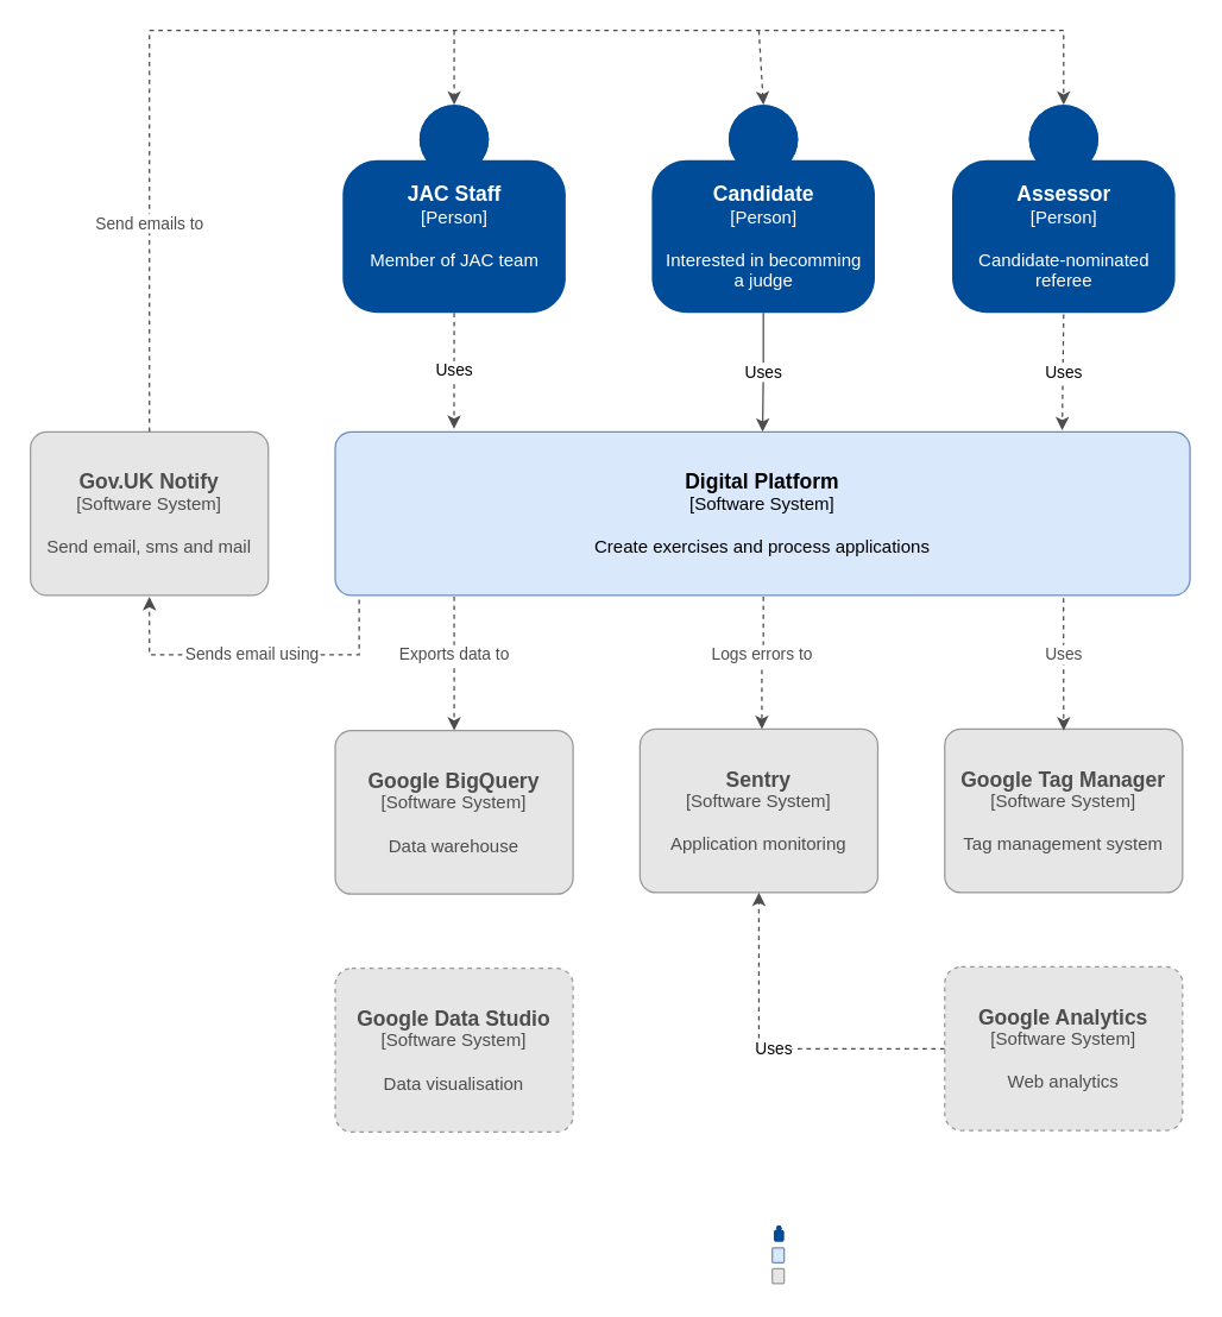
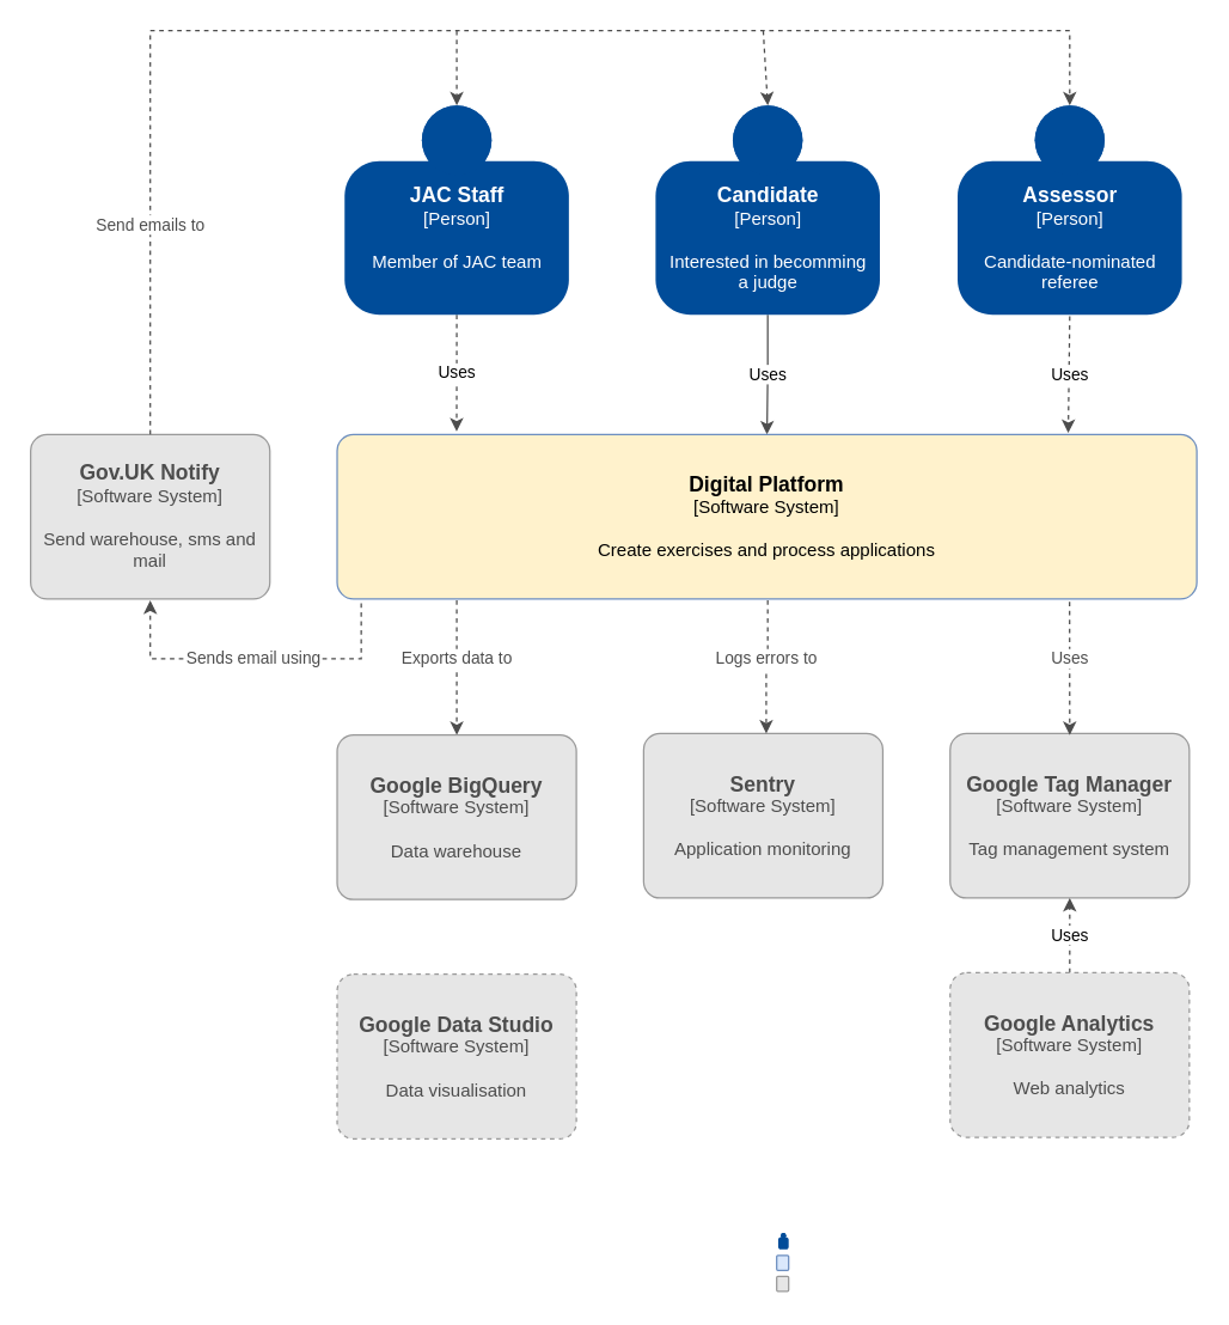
  <mxCell id="0" />
  <mxCell id="1" parent="0" />
  <mxCell id="2" value="Uses" style="edgeStyle=orthogonalEdgeStyle;rounded=0;orthogonalLoop=1;jettySize=auto;html=1;dashed=1;endArrow=classic;endFill=1;strokeColor=#4D4D4D;fontColor=#000000;entryX=0.139;entryY=-0.018;entryDx=0;entryDy=0;entryPerimeter=0;" parent="1" source="3" target="8" edge="1"><mxGeometry relative="1" as="geometry" /></mxCell>
  <mxCell id="3" value="&lt;div&gt;&lt;font size=&quot;1&quot;&gt;&lt;b style=&quot;font-size: 14px&quot;&gt;JAC Staff&lt;/b&gt;&lt;/font&gt;&lt;/div&gt;&lt;div&gt;[Person]&lt;b&gt;&lt;br&gt;&lt;/b&gt;&lt;/div&gt;&lt;div&gt;&lt;b&gt;&lt;br&gt;&lt;/b&gt;&lt;/div&gt;&lt;div&gt;Member of JAC team&lt;/div&gt;&lt;div&gt;&lt;b&gt;&lt;br&gt;&lt;/b&gt;&lt;/div&gt;" style="html=1;dashed=0;whitespace=wrap;shape=mxgraph.c4.person;align=center;points=[[0.5,0,0],[1,0.5,0],[1,0.75,0],[0.75,1,0],[0.5,1,0],[0.25,1,0],[0,0.75,0],[0,0.5,0]];fillColor=#004C99;fontColor=#FFFFFF;strokeColor=none;" parent="1" vertex="1"><mxGeometry x="230" y="70" width="150" height="140" as="geometry" /></mxCell>
  <mxCell id="4" style="edgeStyle=orthogonalEdgeStyle;rounded=0;orthogonalLoop=1;jettySize=auto;html=1;exitX=0.5;exitY=1;exitDx=0;exitDy=0;exitPerimeter=0;" parent="1" source="3" target="3" edge="1"><mxGeometry relative="1" as="geometry" /></mxCell>
  <mxCell id="5" value="&lt;div&gt;Uses&lt;/div&gt;" style="edgeStyle=orthogonalEdgeStyle;rounded=0;orthogonalLoop=1;jettySize=auto;html=1;dashed=0;endArrow=classic;endFill=1;strokeColor=#4D4D4D;fontColor=#000000;" parent="1" source="6" target="8" edge="1"><mxGeometry relative="1" as="geometry" /></mxCell>
  <mxCell id="6" value="&lt;div&gt;&lt;font size=&quot;1&quot;&gt;&lt;b style=&quot;font-size: 14px&quot;&gt;Candidate&lt;/b&gt;&lt;/font&gt;&lt;/div&gt;&lt;div&gt;[Person]&lt;b&gt;&lt;br&gt;&lt;/b&gt;&lt;/div&gt;&lt;div&gt;&lt;b&gt;&lt;br&gt;&lt;/b&gt;&lt;/div&gt;&lt;div&gt;Interested in becomming&lt;/div&gt;&lt;div&gt; a judge&lt;b&gt;&lt;br&gt;&lt;/b&gt;&lt;/div&gt;" style="html=1;dashed=0;whitespace=wrap;shape=mxgraph.c4.person;align=center;points=[[0.5,0,0],[1,0.5,0],[1,0.75,0],[0.75,1,0],[0.5,1,0],[0.25,1,0],[0,0.75,0],[0,0.5,0]];fillColor=#004C99;fontColor=#FFFFFF;strokeColor=none;" parent="1" vertex="1"><mxGeometry x="438" y="70" width="150" height="140" as="geometry" /></mxCell>
  <mxCell id="7" value="&lt;div&gt;&lt;font size=&quot;1&quot;&gt;&lt;b style=&quot;font-size: 14px&quot;&gt;Assessor&lt;/b&gt;&lt;/font&gt;&lt;/div&gt;&lt;div&gt;[Person]&lt;b&gt;&lt;br&gt;&lt;/b&gt;&lt;/div&gt;&lt;div&gt;&lt;b&gt;&lt;br&gt;&lt;/b&gt;&lt;/div&gt;&lt;div&gt;Candidate-nominated &lt;br&gt;&lt;/div&gt;&lt;div&gt;referee&lt;b&gt;&lt;br&gt;&lt;/b&gt;&lt;/div&gt;" style="html=1;dashed=0;whitespace=wrap;shape=mxgraph.c4.person;align=center;points=[[0.5,0,0],[1,0.5,0],[1,0.75,0],[0.75,1,0],[0.5,1,0],[0.25,1,0],[0,0.75,0],[0,0.5,0]];fillColor=#004C99;fontColor=#FFFFFF;strokeColor=none;" parent="1" vertex="1"><mxGeometry x="640" y="70" width="150" height="140" as="geometry" /></mxCell>
- <mxCell id="8" value="&lt;font size=&quot;1&quot;&gt;&lt;b style=&quot;font-size: 14px&quot;&gt;Digital Platform&lt;br&gt;&lt;/b&gt;&lt;/font&gt;&lt;div&gt;[Software System]&lt;/div&gt;&lt;br&gt;&lt;div&gt;Create exercises and process applications&lt;br&gt;&lt;/div&gt;" style="rounded=1;whiteSpace=wrap;html=1;labelBackgroundColor=none;fillColor=#dae8fc;fontColor=#000000;align=center;arcSize=10;strokeColor=#6c8ebf;points=[[0.25,0,0],[0.5,0,0],[0.75,0,0],[1,0.25,0],[1,0.5,0],[1,0.75,0],[0.75,1,0],[0.5,1,0],[0.25,1,0],[0,0.75,0],[0,0.5,0],[0,0.25,0]];" parent="1" vertex="1"><mxGeometry x="225" y="290" width="575" height="110" as="geometry" /></mxCell>
+ <mxCell id="8" value="&lt;font size=&quot;1&quot;&gt;&lt;b style=&quot;font-size: 14px&quot;&gt;Digital Platform&lt;br&gt;&lt;/b&gt;&lt;/font&gt;&lt;div&gt;[Software System]&lt;/div&gt;&lt;br&gt;&lt;div&gt;Create exercises and process applications&lt;br&gt;&lt;/div&gt;" style="rounded=1;whiteSpace=wrap;html=1;labelBackgroundColor=none;fillColor=#fff2cc;fontColor=#000000;align=center;arcSize=10;strokeColor=#6c8ebf;points=[[0.25,0,0],[0.5,0,0],[0.75,0,0],[1,0.25,0],[1,0.5,0],[1,0.75,0],[0.75,1,0],[0.5,1,0],[0.25,1,0],[0,0.75,0],[0,0.5,0],[0,0.25,0]];" parent="1" vertex="1"><mxGeometry x="225" y="290" width="575" height="110" as="geometry" /></mxCell>
  <mxCell id="9" value="Exports data to" style="edgeStyle=orthogonalEdgeStyle;rounded=0;orthogonalLoop=1;jettySize=auto;html=1;entryX=0.5;entryY=0;entryDx=0;entryDy=0;entryPerimeter=0;dashed=1;strokeColor=#4D4D4D;fontColor=#4D4D4D;" parent="1" edge="1"><mxGeometry x="-0.133" relative="1" as="geometry"><mxPoint x="305" y="401" as="sourcePoint" /><mxPoint x="305" y="491" as="targetPoint" /><Array as="points"><mxPoint x="305" y="420" /><mxPoint x="305" y="420" /></Array><mxPoint as="offset" /></mxGeometry></mxCell>
- <mxCell id="10" value="&lt;b style=&quot;font-size: 14px&quot;&gt;Gov.UK Notify&lt;br&gt;&lt;/b&gt;&lt;div&gt;[Software System]&lt;/div&gt;&lt;br&gt;&lt;div&gt;Send email, sms and mail&lt;br&gt;&lt;/div&gt;" style="rounded=1;whiteSpace=wrap;html=1;labelBackgroundColor=none;align=center;arcSize=10;points=[[0.25,0,0],[0.5,0,0],[0.75,0,0],[1,0.25,0],[1,0.5,0],[1,0.75,0],[0.75,1,0],[0.5,1,0],[0.25,1,0],[0,0.75,0],[0,0.5,0],[0,0.25,0]];fillColor=#E6E6E6;fontColor=#4D4D4D;strokeColor=#999999;" parent="1" vertex="1"><mxGeometry x="20" y="290" width="160" height="110.0" as="geometry" /></mxCell>
+ <mxCell id="10" value="&lt;b style=&quot;font-size: 14px&quot;&gt;Gov.UK Notify&lt;br&gt;&lt;/b&gt;&lt;div&gt;[Software System]&lt;/div&gt;&lt;br&gt;&lt;div&gt;Send warehouse, sms and mail&lt;br&gt;&lt;/div&gt;" style="rounded=1;whiteSpace=wrap;html=1;labelBackgroundColor=none;align=center;arcSize=10;points=[[0.25,0,0],[0.5,0,0],[0.75,0,0],[1,0.25,0],[1,0.5,0],[1,0.75,0],[0.75,1,0],[0.5,1,0],[0.25,1,0],[0,0.75,0],[0,0.5,0],[0,0.25,0]];fillColor=#E6E6E6;fontColor=#4D4D4D;strokeColor=#999999;" parent="1" vertex="1"><mxGeometry x="20" y="290" width="160" height="110.0" as="geometry" /></mxCell>
  <mxCell id="11" value="" style="endArrow=none;html=1;rounded=0;dashed=1;strokeColor=#4D4D4D;fontColor=#4D4D4D;" parent="1" edge="1"><mxGeometry width="50" height="50" relative="1" as="geometry"><mxPoint x="513" y="440" as="sourcePoint" /><mxPoint x="513" y="400" as="targetPoint" /><Array as="points" /></mxGeometry></mxCell>
  <mxCell id="12" value="Sends email using" style="edgeStyle=orthogonalEdgeStyle;rounded=0;orthogonalLoop=1;jettySize=auto;html=1;dashed=1;strokeColor=#4D4D4D;fontColor=#4D4D4D;exitX=0.028;exitY=1.027;exitDx=0;exitDy=0;exitPerimeter=0;" parent="1" source="8" edge="1"><mxGeometry relative="1" as="geometry"><mxPoint x="260" y="401" as="sourcePoint" /><mxPoint x="100" y="401" as="targetPoint" /><mxPoint as="offset" /><Array as="points"><mxPoint x="241" y="440" /><mxPoint x="100" y="440" /></Array></mxGeometry></mxCell>
  <mxCell id="13" value="Send emails to" style="endArrow=classic;html=1;edgeStyle=orthogonalEdgeStyle;rounded=0;entryX=0.5;entryY=0;entryDx=0;entryDy=0;entryPerimeter=0;dashed=1;strokeColor=#4D4D4D;fontColor=#4D4D4D;exitX=0.5;exitY=0;exitDx=0;exitDy=0;exitPerimeter=0;" parent="1" source="10" target="7" edge="1"><mxGeometry x="-0.701" width="50" height="50" relative="1" as="geometry"><mxPoint x="560" y="400" as="sourcePoint" /><mxPoint x="720" y="0" as="targetPoint" /><Array as="points"><mxPoint x="100" y="20" /><mxPoint x="715" y="20" /></Array><mxPoint as="offset" /></mxGeometry></mxCell>
  <mxCell id="14" value="" style="endArrow=classic;html=1;dashed=1;rounded=0;entryX=0.5;entryY=0;entryDx=0;entryDy=0;entryPerimeter=0;strokeColor=#4D4D4D;fontColor=#4D4D4D;" parent="1" target="6" edge="1"><mxGeometry width="50" height="50" relative="1" as="geometry"><mxPoint x="510" y="20" as="sourcePoint" /><mxPoint x="610" y="10" as="targetPoint" /></mxGeometry></mxCell>
  <mxCell id="15" value="" style="endArrow=classic;html=1;dashed=1;rounded=0;entryX=0.5;entryY=0;entryDx=0;entryDy=0;entryPerimeter=0;strokeColor=#4D4D4D;fontColor=#4D4D4D;" parent="1" edge="1"><mxGeometry width="50" height="50" relative="1" as="geometry"><mxPoint x="305" y="20" as="sourcePoint" /><mxPoint x="305" y="70" as="targetPoint" /></mxGeometry></mxCell>
  <mxCell id="16" value="&lt;b style=&quot;font-size: 14px&quot;&gt;Sentry&lt;br&gt;&lt;/b&gt;&lt;div&gt;[Software System]&lt;/div&gt;&lt;br&gt;&lt;div&gt;Application monitoring&lt;br&gt;&lt;/div&gt;" style="rounded=1;whiteSpace=wrap;html=1;labelBackgroundColor=none;align=center;arcSize=10;points=[[0.25,0,0],[0.5,0,0],[0.75,0,0],[1,0.25,0],[1,0.5,0],[1,0.75,0],[0.75,1,0],[0.5,1,0],[0.25,1,0],[0,0.75,0],[0,0.5,0],[0,0.25,0]];fillColor=#E6E6E6;fontColor=#4D4D4D;strokeColor=#999999;" parent="1" vertex="1"><mxGeometry x="430" y="490" width="160" height="110.0" as="geometry" /></mxCell>
  <mxCell id="17" value="Logs errors to" style="endArrow=classic;html=1;dashed=1;rounded=0;strokeColor=#4D4D4D;fontColor=#4D4D4D;" parent="1" edge="1"><mxGeometry x="-1" y="-10" width="50" height="50" relative="1" as="geometry"><mxPoint x="512" y="450" as="sourcePoint" /><mxPoint x="512" y="490" as="targetPoint" /><mxPoint x="10" y="-10" as="offset" /></mxGeometry></mxCell>
  <mxCell id="18" value="&lt;font style=&quot;font-size: 14px&quot;&gt;&lt;b&gt;Google Tag Manager&lt;br&gt;&lt;/b&gt;&lt;/font&gt;&lt;div&gt;&lt;font style=&quot;font-size: 12px&quot;&gt;[&lt;/font&gt;Software System]&lt;/div&gt;&lt;br&gt;&lt;div&gt;Tag management system&lt;br&gt;&lt;/div&gt;" style="rounded=1;whiteSpace=wrap;html=1;labelBackgroundColor=none;align=center;arcSize=10;points=[[0.25,0,0],[0.5,0,0],[0.75,0,0],[1,0.25,0],[1,0.5,0],[1,0.75,0],[0.75,1,0],[0.5,1,0],[0.25,1,0],[0,0.75,0],[0,0.5,0],[0,0.25,0]];fillColor=#E6E6E6;fontColor=#4D4D4D;strokeColor=#999999;" parent="1" vertex="1"><mxGeometry x="635" y="490" width="160" height="110.0" as="geometry" /></mxCell>
- <mxCell id="19" value="Uses" style="edgeStyle=orthogonalEdgeStyle;rounded=0;orthogonalLoop=1;jettySize=auto;html=1;dashed=1;endArrow=classic;endFill=1;strokeColor=#4D4D4D;fontColor=#000000;" parent="1" source="20" target="16" edge="1"><mxGeometry relative="1" as="geometry" /></mxCell>
+ <mxCell id="19" value="Uses" style="edgeStyle=orthogonalEdgeStyle;rounded=0;orthogonalLoop=1;jettySize=auto;html=1;dashed=1;endArrow=classic;endFill=1;strokeColor=#4D4D4D;fontColor=#000000;" parent="1" source="20" target="18" edge="1"><mxGeometry relative="1" as="geometry" /></mxCell>
  <mxCell id="20" value="&lt;b style=&quot;font-size: 14px&quot;&gt;Google Analytics&lt;br&gt;&lt;/b&gt;&lt;div&gt;[Software System]&lt;/div&gt;&lt;br&gt;&lt;div&gt;Web analytics&lt;br&gt;&lt;/div&gt;" style="rounded=1;whiteSpace=wrap;html=1;labelBackgroundColor=none;align=center;arcSize=10;points=[[0.25,0,0],[0.5,0,0],[0.75,0,0],[1,0.25,0],[1,0.5,0],[1,0.75,0],[0.75,1,0],[0.5,1,0],[0.25,1,0],[0,0.75,0],[0,0.5,0],[0,0.25,0]];fillColor=#E6E6E6;fontColor=#4D4D4D;strokeColor=#999999;dashed=1;" parent="1" vertex="1"><mxGeometry x="635" y="650" width="160" height="110.0" as="geometry" /></mxCell>
  <mxCell id="21" value="Uses" style="endArrow=classic;html=1;dashed=1;rounded=0;entryX=0.5;entryY=0;entryDx=0;entryDy=0;entryPerimeter=0;strokeColor=#4D4D4D;fontColor=#4D4D4D;exitX=0.852;exitY=1.018;exitDx=0;exitDy=0;exitPerimeter=0;" parent="1" source="8" edge="1"><mxGeometry x="-0.146" width="50" height="50" relative="1" as="geometry"><mxPoint x="715" y="441" as="sourcePoint" /><mxPoint x="715" y="491" as="targetPoint" /><mxPoint as="offset" /></mxGeometry></mxCell>
  <mxCell id="22" value="&lt;font style=&quot;font-size: 14px&quot;&gt;&lt;b&gt;Google BigQuery&lt;br&gt;&lt;/b&gt;&lt;/font&gt;&lt;div&gt;&lt;font style=&quot;font-size: 12px&quot;&gt;[&lt;/font&gt;Software System]&lt;/div&gt;&lt;br&gt;&lt;div&gt;Data warehouse&lt;br&gt;&lt;/div&gt;" style="rounded=1;whiteSpace=wrap;html=1;labelBackgroundColor=none;align=center;arcSize=10;points=[[0.25,0,0],[0.5,0,0],[0.75,0,0],[1,0.25,0],[1,0.5,0],[1,0.75,0],[0.75,1,0],[0.5,1,0],[0.25,1,0],[0,0.75,0],[0,0.5,0],[0,0.25,0]];fillColor=#E6E6E6;fontColor=#4D4D4D;strokeColor=#999999;" parent="1" vertex="1"><mxGeometry x="225" y="491" width="160" height="110.0" as="geometry" /></mxCell>
  <mxCell id="23" value="&lt;b style=&quot;font-size: 14px&quot;&gt;Google Data Studio&lt;br&gt;&lt;/b&gt;&lt;div&gt;[Software System]&lt;/div&gt;&lt;br&gt;&lt;div&gt;Data visualisation&lt;br&gt;&lt;/div&gt;" style="rounded=1;whiteSpace=wrap;html=1;labelBackgroundColor=none;align=center;arcSize=10;points=[[0.25,0,0],[0.5,0,0],[0.75,0,0],[1,0.25,0],[1,0.5,0],[1,0.75,0],[0.75,1,0],[0.5,1,0],[0.25,1,0],[0,0.75,0],[0,0.5,0],[0,0.25,0]];fillColor=#E6E6E6;fontColor=#4D4D4D;strokeColor=#999999;dashed=1;" parent="1" vertex="1"><mxGeometry x="225" y="651" width="160" height="110.0" as="geometry" /></mxCell>
  <mxCell id="24" value="" style="group" parent="1" vertex="1" connectable="0"><mxGeometry x="519" y="811" width="232" height="53" as="geometry" /></mxCell>
  <mxCell id="25" value="" style="html=1;dashed=0;whitespace=wrap;shape=mxgraph.c4.person;align=center;points=[[0.5,0,0],[1,0.5,0],[1,0.75,0],[0.75,1,0],[0.5,1,0],[0.25,1,0],[0,0.75,0],[0,0.5,0]];fillColor=#004C99;fontColor=#FFFFFF;strokeColor=none;" parent="24" vertex="1"><mxGeometry x="1" y="13" width="7" height="11" as="geometry" /></mxCell>
  <mxCell id="26" value="" style="rounded=1;whiteSpace=wrap;html=1;labelBackgroundColor=none;fillColor=#dae8fc;fontColor=#000000;align=center;arcSize=10;strokeColor=#6c8ebf;points=[[0.25,0,0],[0.5,0,0],[0.75,0,0],[1,0.25,0],[1,0.5,0],[1,0.75,0],[0.75,1,0],[0.5,1,0],[0.25,1,0],[0,0.75,0],[0,0.5,0],[0,0.25,0]];" parent="24" vertex="1"><mxGeometry y="28" width="8" height="10" as="geometry" /></mxCell>
  <mxCell id="27" value="" style="rounded=1;whiteSpace=wrap;html=1;labelBackgroundColor=none;fontColor=#000000;align=center;arcSize=10;points=[[0.25,0,0],[0.5,0,0],[0.75,0,0],[1,0.25,0],[1,0.5,0],[1,0.75,0],[0.75,1,0],[0.5,1,0],[0.25,1,0],[0,0.75,0],[0,0.5,0],[0,0.25,0]];fillColor=#E6E6E6;strokeColor=#999999;" parent="24" vertex="1"><mxGeometry y="42" width="8" height="10" as="geometry" /></mxCell>
  <mxCell id="28" value="Uses" style="endArrow=classic;html=1;dashed=1;strokeColor=#4D4D4D;fontColor=#000000;exitX=0.5;exitY=1;exitDx=0;exitDy=0;exitPerimeter=0;" parent="1" edge="1"><mxGeometry width="50" height="50" relative="1" as="geometry"><mxPoint x="715" y="211" as="sourcePoint" /><mxPoint x="714" y="289" as="targetPoint" /></mxGeometry></mxCell>
